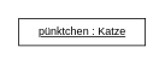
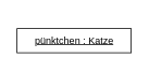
  <mxCell id="0" />
  <mxCell id="1" parent="0" />
- <mxCell id="2" value="pünktchen : Katze" style="html=1;fontStyle=4" parent="1" vertex="1"><mxGeometry x="20" y="20" width="140" height="30" as="geometry" /></mxCell>
+ <mxCell id="2" value="pünktchen : Katze" style="html=1;fontStyle=4" parent="1" vertex="1"><mxGeometry x="20" y="35" width="140" height="30" as="geometry" /></mxCell>
